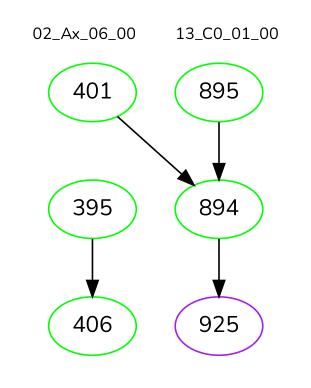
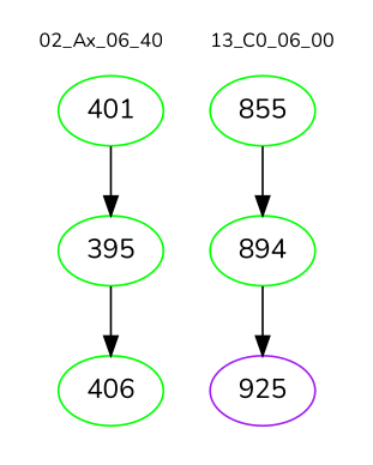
  digraph {
    fontname=Nunito
    node [color=green fontname=Nunito]
    edge [color=black fontname=Nunito]
    n1 [label=401]
    n2 [label=395]
    n3 [label=406]
-   n4 [label=895]
+   n4 [label=855]
    n5 [label=894]
    n6 [color=purple label=925]
    subgraph cluster_1 {
      color=white
      fontsize=10
-     label="02_Ax_06_00"
+     label="02_Ax_06_40"
      n1
      n2
      n3
    }
    subgraph cluster_2 {
      color=white
      fontsize=10
-     label="13_C0_01_00"
+     label="13_C0_06_00"
      n4
      n5
      n6
    }
-   n1 -> n5
+   n1 -> n2
    n2 -> n3
    n4 -> n5
    n5 -> n6
  }
